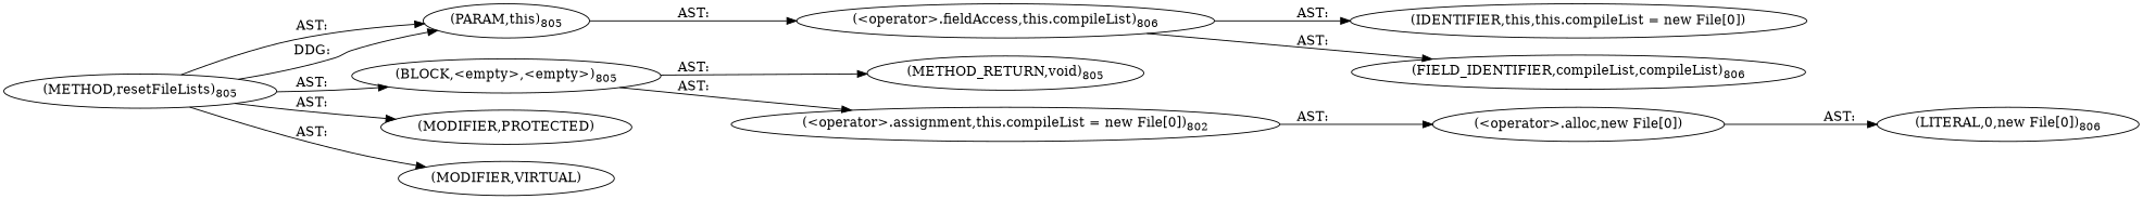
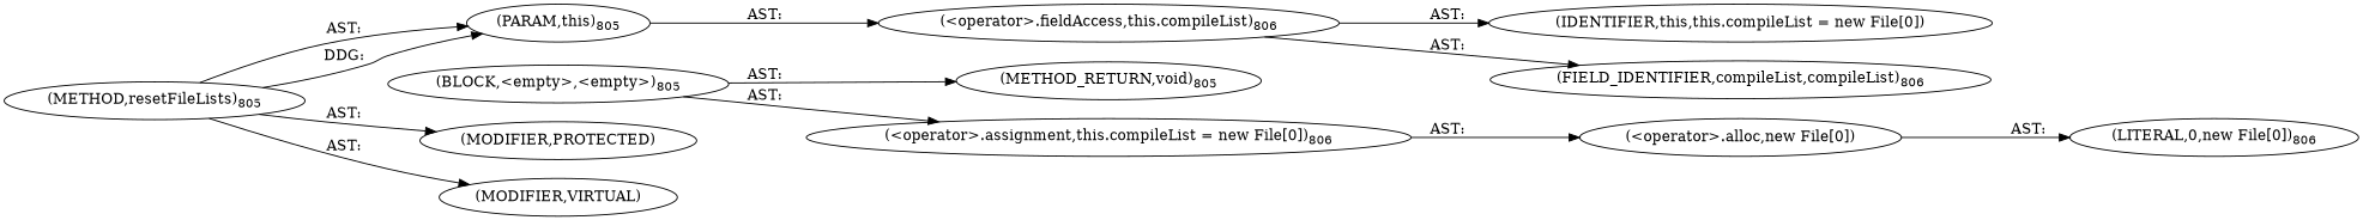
  digraph {
    rankdir=LR
    n1 [label=<(METHOD,resetFileLists)<SUB>805</SUB>>]
    n2 [label=<(PARAM,this)<SUB>805</SUB>>]
    n3 [label=<(BLOCK,&lt;empty&gt;,&lt;empty&gt;)<SUB>805</SUB>>]
    n4 [label=<(MODIFIER,PROTECTED)>]
    n5 [label=<(MODIFIER,VIRTUAL)>]
    n6 [label=<(&lt;operator&gt;.fieldAccess,this.compileList)<SUB>806</SUB>>]
    n7 [label=<(METHOD_RETURN,void)<SUB>805</SUB>>]
-   n8 [label=<(&lt;operator&gt;.assignment,this.compileList = new File[0])<SUB>802</SUB>>]
+   n8 [label=<(&lt;operator&gt;.assignment,this.compileList = new File[0])<SUB>806</SUB>>]
    n9 [label=<(&lt;operator&gt;.alloc,new File[0])>]
    n10 [label=<(IDENTIFIER,this,this.compileList = new File[0])>]
    n11 [label=<(FIELD_IDENTIFIER,compileList,compileList)<SUB>806</SUB>>]
    n12 [label=<(LITERAL,0,new File[0])<SUB>806</SUB>>]
    n1 -> n2 [label="AST: "]
    n1 -> n2 [label="DDG: "]
-   n1 -> n3 [label="AST: "]
    n1 -> n4 [label="AST: "]
    n1 -> n5 [label="AST: "]
    n2 -> n6 [label="AST: "]
    n3 -> n7 [label="AST: "]
    n3 -> n8 [label="AST: "]
    n6 -> n10 [label="AST: "]
    n6 -> n11 [label="AST: "]
    n8 -> n9 [label="AST: "]
    n9 -> n12 [label="AST: "]
  }
